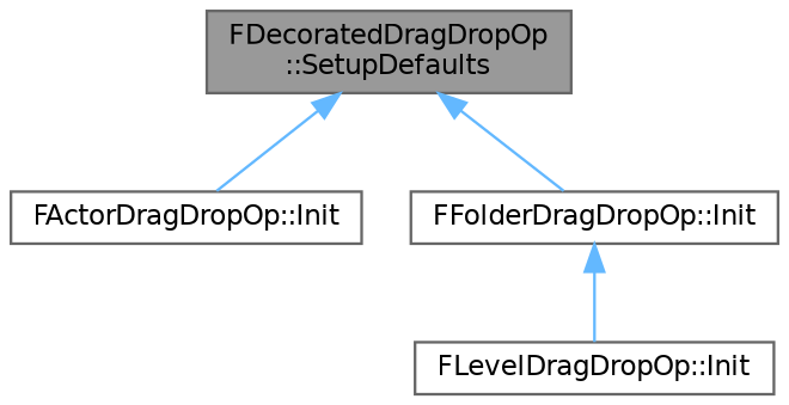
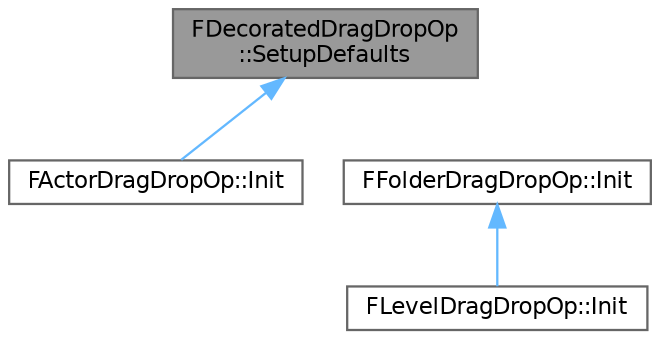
  digraph {
    rankdir=TB
    node [color=grey40 fillcolor=white fontname=Helvetica fontsize=10 shape=box style=filled]
    edge [color=steelblue1 dir=back fontname=Helvetica fontsize=10 labelfontname=Helvetica labelfontsize=10 style=solid]
    n1 [color=gray40 fillcolor=grey60 fontcolor=black height=0.2 label="FDecoratedDragDropOp\l::SetupDefaults" width=0.4]
    n2 [height=0.2 label="FActorDragDropOp::Init" width=0.4]
    n3 [height=0.2 label="FFolderDragDropOp::Init" width=0.4]
    n4 [height=0.2 label="FLevelDragDropOp::Init" width=0.4]
    n1 -> n2
-   n1 -> n3
    n3 -> n4
  }
